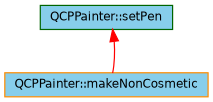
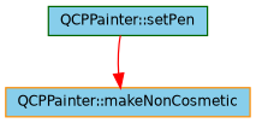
  digraph {
    rankdir=TB
    node [fillcolor=skyblue fontname=Helvetica fontsize=10 shape=record style=filled]
    n1 [color=darkgreen fontcolor=black height=0.2 label="QCPPainter::setPen" width=0.4]
    n2 [color=darkorange height=0.2 label="QCPPainter::makeNonCosmetic" width=0.4]
-   n2 -> n1 [color=red fontname=Helvetica fontsize=10 labelfontname=Helvetica labelfontsize=10 style=solid]
+   n1 -> n2 [color=red fontname=Helvetica fontsize=10 labelfontname=Helvetica labelfontsize=10 style=solid]
  }
